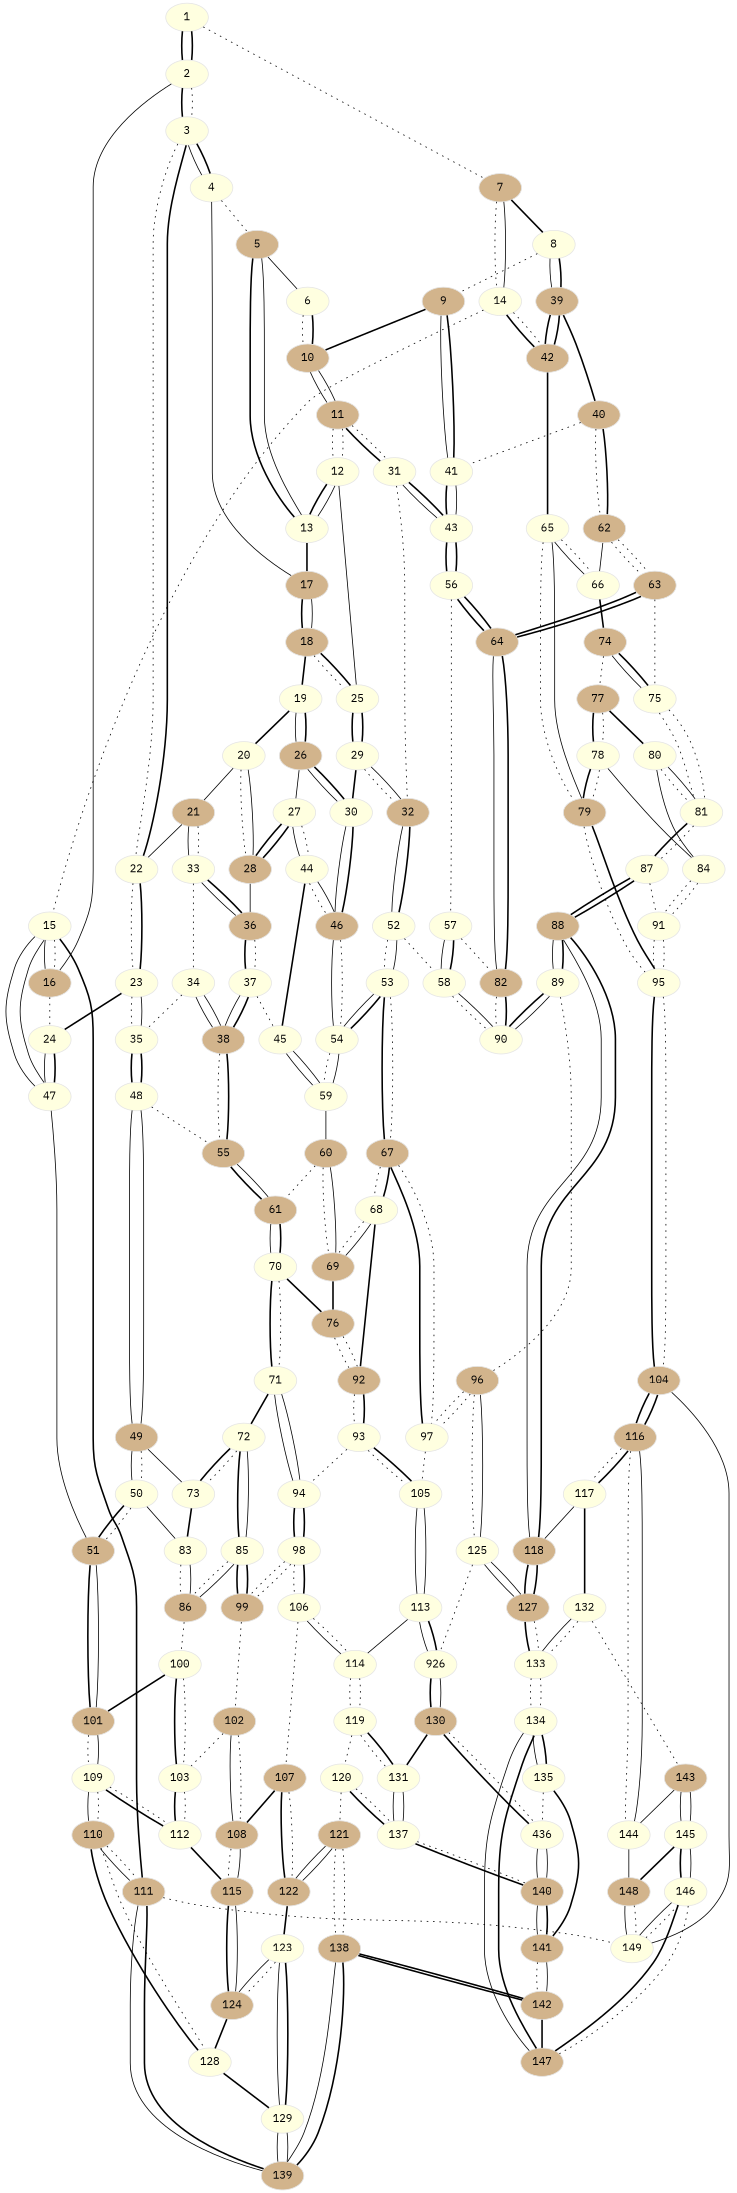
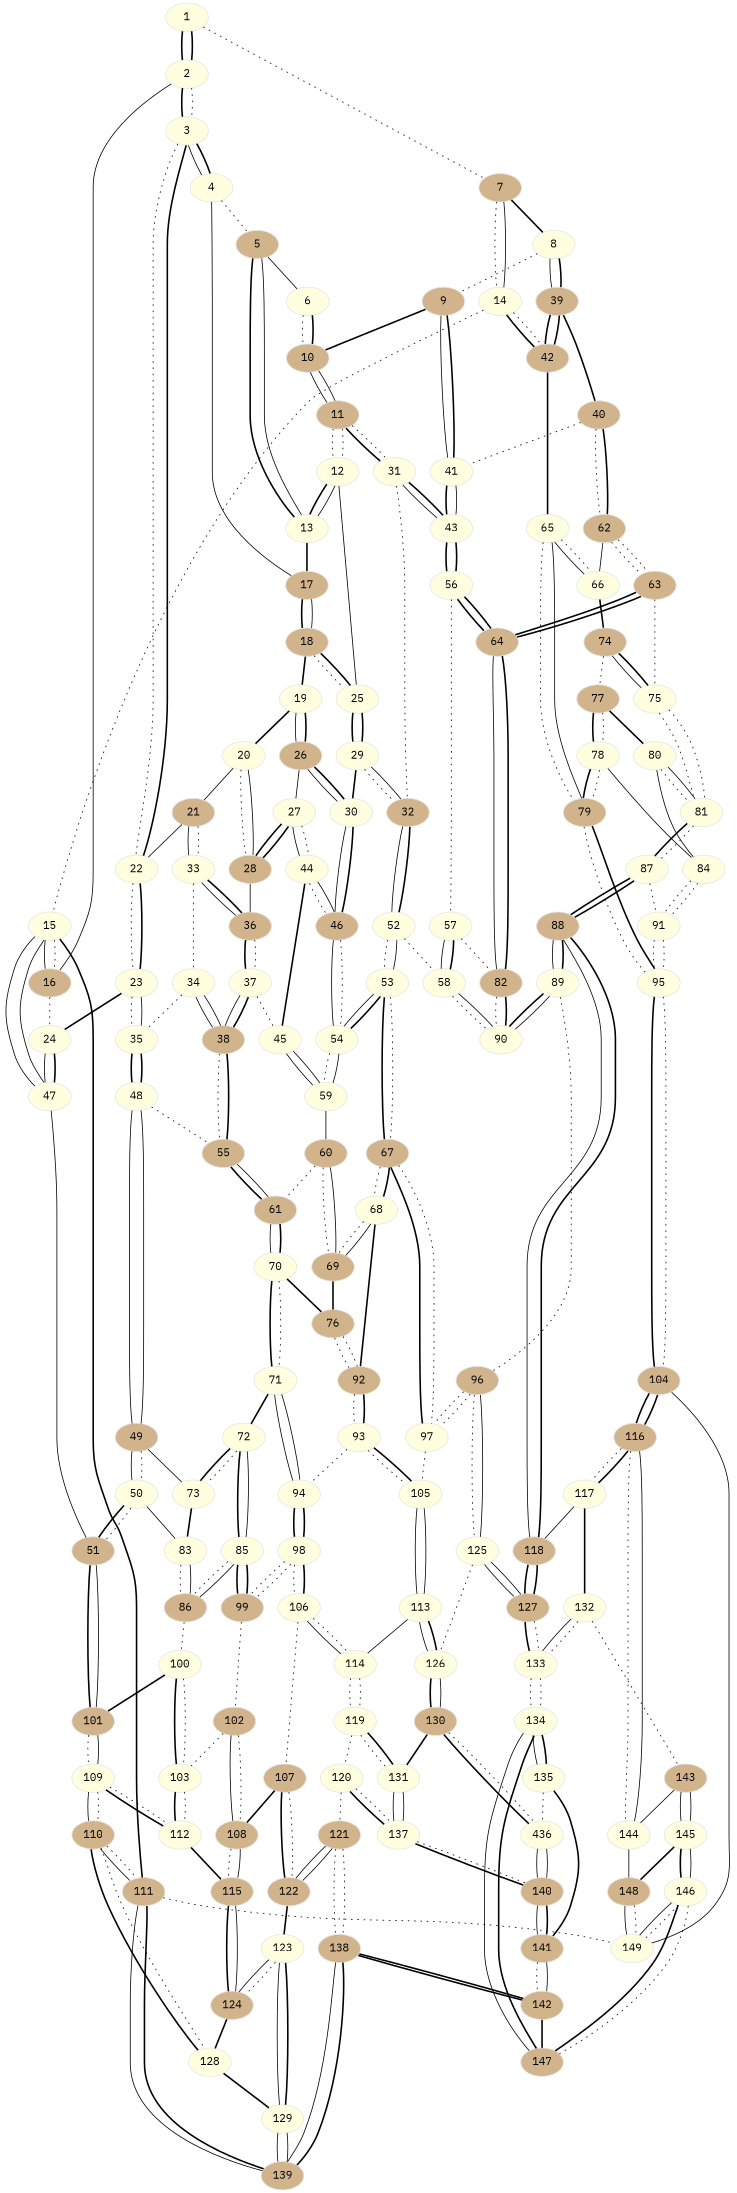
  graph {
    fontname="IBM Plex Mono"
    node [color=gray90 fillcolor=lightyellow fontname="IBM Plex Mono" style=filled]
    edge [fontname="IBM Plex Mono" style=bold]
    1
    2
    7 [fillcolor=tan]
    3
    16 [fillcolor=tan]
    8
    14
    4
    22
    24
    5 [fillcolor=tan]
    17 [fillcolor=tan]
    23
    6
    13
    18 [fillcolor=tan]
    10 [fillcolor=tan]
    11 [fillcolor=tan]
    9 [fillcolor=tan]
    39 [fillcolor=tan]
    15
    42 [fillcolor=tan]
    41
    40 [fillcolor=tan]
    43
    12
    31
    25
    32 [fillcolor=tan]
    29
    47
    111 [fillcolor=tan]
    65
    104 [fillcolor=tan]
    116 [fillcolor=tan]
    149
    51 [fillcolor=tan]
    139 [fillcolor=tan]
    19
    20
    26 [fillcolor=tan]
    21 [fillcolor=tan]
    28 [fillcolor=tan]
    27
    30
    33
    36 [fillcolor=tan]
    34
    35
    48
    44
    46 [fillcolor=tan]
    45
    37
    52
    54
    56
    53
    58
    38 [fillcolor=tan]
    55 [fillcolor=tan]
    49 [fillcolor=tan]
    59
    61 [fillcolor=tan]
    62 [fillcolor=tan]
    63 [fillcolor=tan]
    66
    79 [fillcolor=tan]
    57
    64 [fillcolor=tan]
    60 [fillcolor=tan]
    101 [fillcolor=tan]
    50
    73
    83
    86 [fillcolor=tan]
    109
    67 [fillcolor=tan]
    90
    68
    97
    70
    82 [fillcolor=tan]
    69 [fillcolor=tan]
    76 [fillcolor=tan]
    71
    75
    74 [fillcolor=tan]
    81
    95
    77 [fillcolor=tan]
    92 [fillcolor=tan]
    105
    93
    72
    94
    85
    98
    99 [fillcolor=tan]
    78
    80
    87
    84
    91
    88 [fillcolor=tan]
    100
    102 [fillcolor=tan]
    103
    89
    118 [fillcolor=tan]
    96 [fillcolor=tan]
    127 [fillcolor=tan]
    125
    113
    106
-   126 [label=926]
+   126
    107 [fillcolor=tan]
    114
    108 [fillcolor=tan]
    112
    110 [fillcolor=tan]
    115 [fillcolor=tan]
    117
    144
    122 [fillcolor=tan]
    119
    123
    124 [fillcolor=tan]
    128
    129
    130 [fillcolor=tan]
    120
    131
    132
    148 [fillcolor=tan]
    133
    143 [fillcolor=tan]
    121 [fillcolor=tan]
    137
    138 [fillcolor=tan]
    140 [fillcolor=tan]
    142 [fillcolor=tan]
    n143 [label=436]
    134
    145
    135
    147 [fillcolor=tan]
    141 [fillcolor=tan]
    146
    1 -- 2
    1 -- 2
    1 -- 7 [style=dotted]
    2 -- 3
    2 -- 3 [style=dotted]
    2 -- 16 [style=solid]
    7 -- 8
    7 -- 14 [style=dotted]
    7 -- 14 [style=solid]
    3 -- 4 [style=solid]
    3 -- 4
    3 -- 22 [style=dotted]
    3 -- 22
    16 -- 24 [style=dotted]
    8 -- 9 [style=dotted]
    8 -- 39 [style=solid]
    8 -- 39
    14 -- 15 [style=dotted]
    14 -- 42
    14 -- 42 [style=dotted]
    4 -- 5 [style=dotted]
    4 -- 17 [style=solid]
    22 -- 23 [style=dotted]
    22 -- 23
    24 -- 47 [style=solid]
    24 -- 47
    5 -- 6 [style=solid]
    5 -- 13
    5 -- 13 [style=solid]
    17 -- 18
    17 -- 18 [style=solid]
    23 -- 24
    23 -- 35 [style=dotted]
    23 -- 35 [style=solid]
    6 -- 10 [style=dotted]
    6 -- 10
    13 -- 17
    18 -- 25 [style=dotted]
    18 -- 25
    18 -- 19
    10 -- 11 [style=solid]
    10 -- 11 [style=solid]
    11 -- 12 [style=dotted]
    11 -- 12 [style=dotted]
    11 -- 31
    11 -- 31 [style=dotted]
    9 -- 10
    9 -- 41 [style=solid]
    9 -- 41
    39 -- 42
    39 -- 42
    39 -- 40
    15 -- 16 [style=solid]
    15 -- 16 [style=dotted]
    15 -- 47 [style=solid]
    15 -- 47 [style=solid]
    15 -- 111
    42 -- 65
    41 -- 43
    41 -- 43 [style=solid]
    40 -- 41 [style=dotted]
    40 -- 62 [style=dotted]
    40 -- 62
    43 -- 56
    43 -- 56
    12 -- 13
    12 -- 13 [style=solid]
    12 -- 25 [style=solid]
    31 -- 43 [style=solid]
    31 -- 43
    31 -- 32 [style=dotted]
    25 -- 29
    25 -- 29
    32 -- 52 [style=solid]
    32 -- 52
    29 -- 32 [style=dotted]
    29 -- 32 [style=solid]
    29 -- 30
    47 -- 51 [style=solid]
    111 -- 149 [style=dotted]
    111 -- 139 [style=solid]
    111 -- 139
    65 -- 66 [style=solid]
    65 -- 66 [style=dotted]
    65 -- 79 [style=dotted]
    65 -- 79 [style=solid]
    104 -- 116
    104 -- 116
    104 -- 149 [style=solid]
    116 -- 117 [style=dotted]
    116 -- 117
    116 -- 144 [style=dotted]
    116 -- 144 [style=solid]
    51 -- 101
    51 -- 101 [style=solid]
    19 -- 20
    19 -- 26 [style=solid]
    19 -- 26
    20 -- 21 [style=solid]
    20 -- 28 [style=dotted]
    20 -- 28 [style=solid]
    26 -- 27 [style=solid]
    26 -- 30 [style=solid]
    26 -- 30
    21 -- 22 [style=solid]
    21 -- 33 [style=solid]
    21 -- 33 [style=dotted]
    28 -- 36 [style=solid]
    27 -- 28
    27 -- 28
    27 -- 44 [style=solid]
    27 -- 44 [style=dotted]
    30 -- 46 [style=solid]
    30 -- 46
    33 -- 36 [style=solid]
    33 -- 36
    33 -- 34 [style=dotted]
    36 -- 37
    36 -- 37 [style=dotted]
    34 -- 35 [style=dotted]
    34 -- 38 [style=solid]
    34 -- 38 [style=solid]
    35 -- 48
    35 -- 48
    48 -- 55 [style=dotted]
    48 -- 49 [style=solid]
    48 -- 49 [style=solid]
    44 -- 46 [style=dotted]
    44 -- 46 [style=solid]
    44 -- 45
    46 -- 54 [style=solid]
    46 -- 54 [style=dotted]
    45 -- 59 [style=solid]
    45 -- 59 [style=solid]
    37 -- 45 [style=dotted]
    37 -- 38 [style=solid]
    37 -- 38
    52 -- 53 [style=dotted]
    52 -- 53 [style=solid]
    52 -- 58 [style=dotted]
    54 -- 59 [style=dotted]
    54 -- 59 [style=solid]
    56 -- 57 [style=dotted]
    56 -- 64
    56 -- 64
    53 -- 54 [style=solid]
    53 -- 54
    53 -- 67
    53 -- 67 [style=dotted]
    58 -- 90 [style=dotted]
    58 -- 90 [style=solid]
    38 -- 55 [style=dotted]
    38 -- 55
    55 -- 61
    55 -- 61 [style=solid]
    49 -- 50 [style=solid]
    49 -- 50 [style=dotted]
    49 -- 73 [style=solid]
    59 -- 60 [style=solid]
    61 -- 70 [style=solid]
    61 -- 70
    62 -- 63 [style=dotted]
    62 -- 63 [style=dotted]
    62 -- 66 [style=solid]
    63 -- 64
    63 -- 64
    63 -- 75 [style=dotted]
    66 -- 74
    79 -- 95 [style=dotted]
    79 -- 95
    57 -- 58 [style=solid]
    57 -- 58
    57 -- 82 [style=dotted]
    64 -- 82 [style=solid]
    64 -- 82
    60 -- 61 [style=dotted]
    60 -- 69 [style=dotted]
    60 -- 69 [style=solid]
    101 -- 109 [style=dotted]
    101 -- 109 [style=solid]
    50 -- 51
    50 -- 51 [style=dotted]
    50 -- 83 [style=solid]
    73 -- 83
    83 -- 86 [style=dotted]
    83 -- 86 [style=solid]
    86 -- 100 [style=dotted]
    109 -- 112
    109 -- 112 [style=dotted]
    109 -- 110 [style=solid]
    109 -- 110 [style=dotted]
    67 -- 68 [style=dotted]
    67 -- 68
    67 -- 97
    67 -- 97 [style=dotted]
    68 -- 69 [style=dotted]
    68 -- 69 [style=solid]
    68 -- 92
    97 -- 105 [style=dotted]
    70 -- 76
    70 -- 71
    70 -- 71 [style=dotted]
    82 -- 90 [style=dotted]
    82 -- 90
    69 -- 76
    76 -- 92 [style=dotted]
    76 -- 92 [style=dotted]
    71 -- 72
    71 -- 94 [style=solid]
    71 -- 94 [style=solid]
    75 -- 81 [style=dotted]
    75 -- 81 [style=dotted]
    74 -- 75 [style=solid]
    74 -- 75
    74 -- 77 [style=dotted]
    81 -- 87
    81 -- 87 [style=dotted]
    95 -- 104
    95 -- 104 [style=dotted]
    77 -- 78
    77 -- 78 [style=dotted]
    77 -- 80
    92 -- 93 [style=dotted]
    92 -- 93
    105 -- 113 [style=solid]
    105 -- 113 [style=solid]
    93 -- 105 [style=dotted]
    93 -- 105
    93 -- 94 [style=dotted]
    72 -- 73
    72 -- 73 [style=dotted]
    72 -- 85
    72 -- 85 [style=solid]
    94 -- 98
    94 -- 98
    85 -- 86 [style=dotted]
    85 -- 86 [style=solid]
    85 -- 99
    85 -- 99
    98 -- 99 [style=dotted]
    98 -- 99 [style=dotted]
    98 -- 106 [style=dotted]
    98 -- 106
    99 -- 102 [style=dotted]
    78 -- 79
    78 -- 79 [style=dotted]
    78 -- 84 [style=solid]
    80 -- 81 [style=dotted]
    80 -- 81 [style=solid]
    80 -- 84 [style=solid]
    87 -- 91 [style=dotted]
    87 -- 88
    87 -- 88
    84 -- 91 [style=dotted]
    84 -- 91 [style=dotted]
    91 -- 95 [style=dotted]
    91 -- 95 [style=dotted]
    88 -- 89 [style=solid]
    88 -- 89
    88 -- 118 [style=solid]
    88 -- 118
    100 -- 101
    100 -- 103
    100 -- 103 [style=dotted]
    102 -- 103 [style=dotted]
    102 -- 108 [style=solid]
    102 -- 108 [style=dotted]
    103 -- 112
    103 -- 112 [style=dotted]
    89 -- 90
    89 -- 90 [style=solid]
    89 -- 96 [style=dotted]
    118 -- 127
    118 -- 127
    96 -- 97 [style=dotted]
    96 -- 97 [style=dotted]
    96 -- 125 [style=dotted]
    96 -- 125 [style=solid]
    127 -- 133
    127 -- 133 [style=dotted]
    125 -- 127 [style=solid]
    125 -- 127 [style=solid]
    125 -- 126 [style=dotted]
    113 -- 126 [style=solid]
    113 -- 126
    113 -- 114 [style=solid]
    106 -- 107 [style=dotted]
    106 -- 114 [style=solid]
    106 -- 114 [style=dotted]
    126 -- 130
    126 -- 130 [style=solid]
    107 -- 108
    107 -- 122
    107 -- 122 [style=dotted]
    114 -- 119 [style=dotted]
    114 -- 119 [style=dotted]
    108 -- 115 [style=dotted]
    108 -- 115 [style=solid]
    112 -- 115
    110 -- 111 [style=solid]
    110 -- 111 [style=dotted]
    110 -- 128
    110 -- 128 [style=dotted]
    115 -- 124
    115 -- 124 [style=solid]
    117 -- 118 [style=solid]
    117 -- 132
    144 -- 148 [style=solid]
    122 -- 123
    119 -- 120 [style=dotted]
    119 -- 131 [style=dotted]
    119 -- 131
    123 -- 124 [style=solid]
    123 -- 124 [style=dotted]
    123 -- 129 [style=solid]
    123 -- 129
    124 -- 128
    128 -- 129
    129 -- 139 [style=solid]
    129 -- 139 [style=solid]
    130 -- 131
    130 -- n143
    130 -- n143 [style=dotted]
    120 -- 121 [style=dotted]
    120 -- 137
    120 -- 137 [style=dotted]
    131 -- 137 [style=solid]
    131 -- 137 [style=solid]
    132 -- 133 [style=solid]
    132 -- 133 [style=dotted]
    132 -- 143 [style=dotted]
    148 -- 149 [style=solid]
    148 -- 149 [style=dotted]
    133 -- 134 [style=dotted]
    133 -- 134 [style=dotted]
    143 -- 144 [style=solid]
    143 -- 145 [style=solid]
    143 -- 145 [style=solid]
    121 -- 122 [style=solid]
    121 -- 122 [style=solid]
    121 -- 138 [style=dotted]
    121 -- 138 [style=dotted]
    137 -- 140
    137 -- 140 [style=dotted]
    138 -- 139 [style=solid]
    138 -- 139
    138 -- 142
    138 -- 142
    140 -- 141 [style=solid]
    140 -- 141
    142 -- 147
    n143 -- 140 [style=solid]
    n143 -- 140 [style=solid]
    134 -- 135 [style=solid]
    134 -- 135
    134 -- 147 [style=solid]
    134 -- 147
    145 -- 148
    145 -- 146
    145 -- 146 [style=solid]
    135 -- n143 [style=dotted]
    135 -- 141
    141 -- 142 [style=dotted]
    141 -- 142 [style=solid]
    146 -- 149 [style=solid]
    146 -- 149 [style=dotted]
    146 -- 147
    146 -- 147 [style=dotted]
  }
